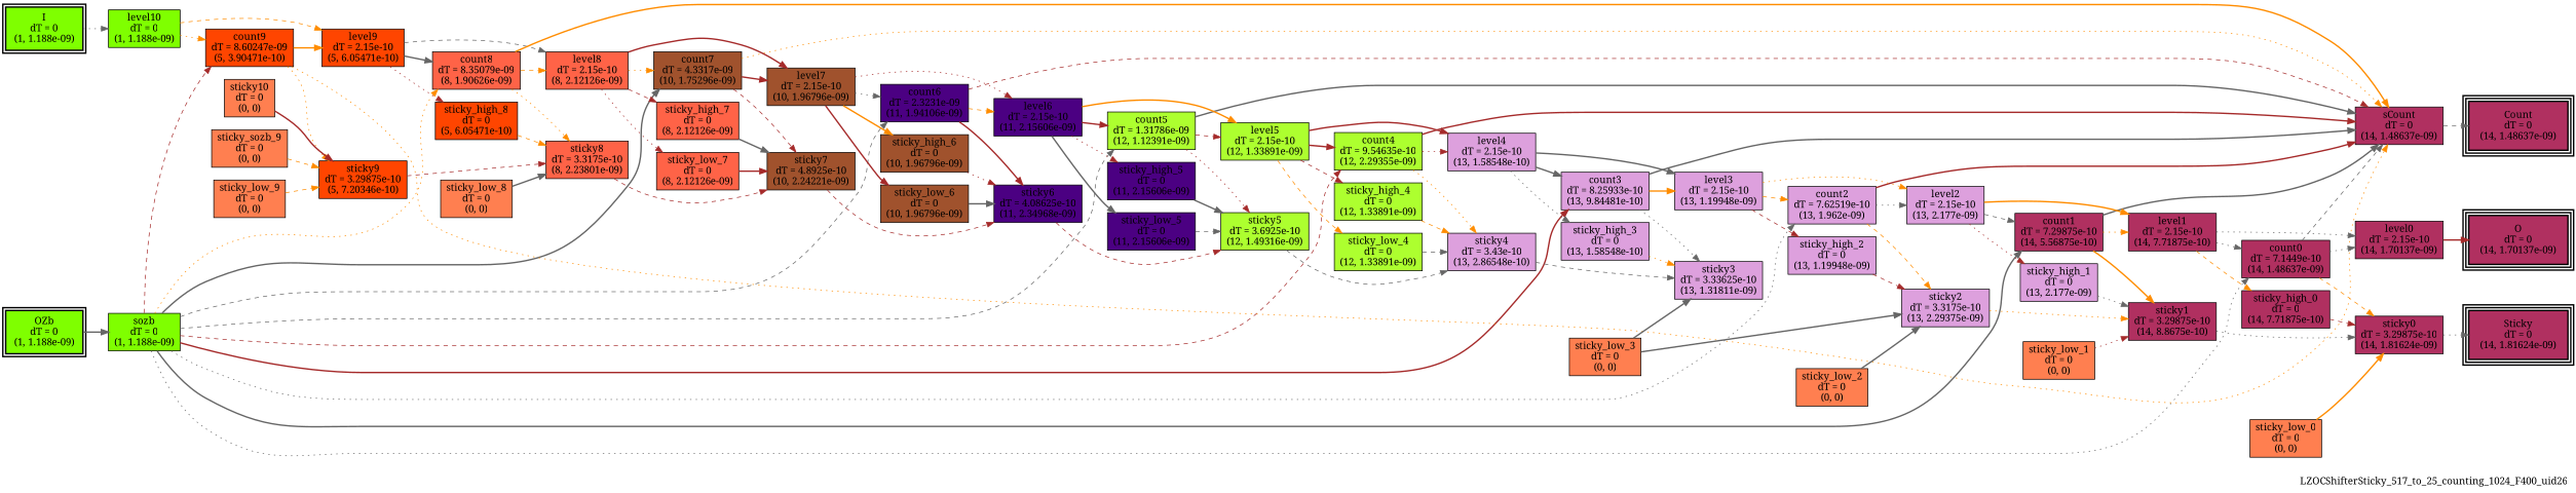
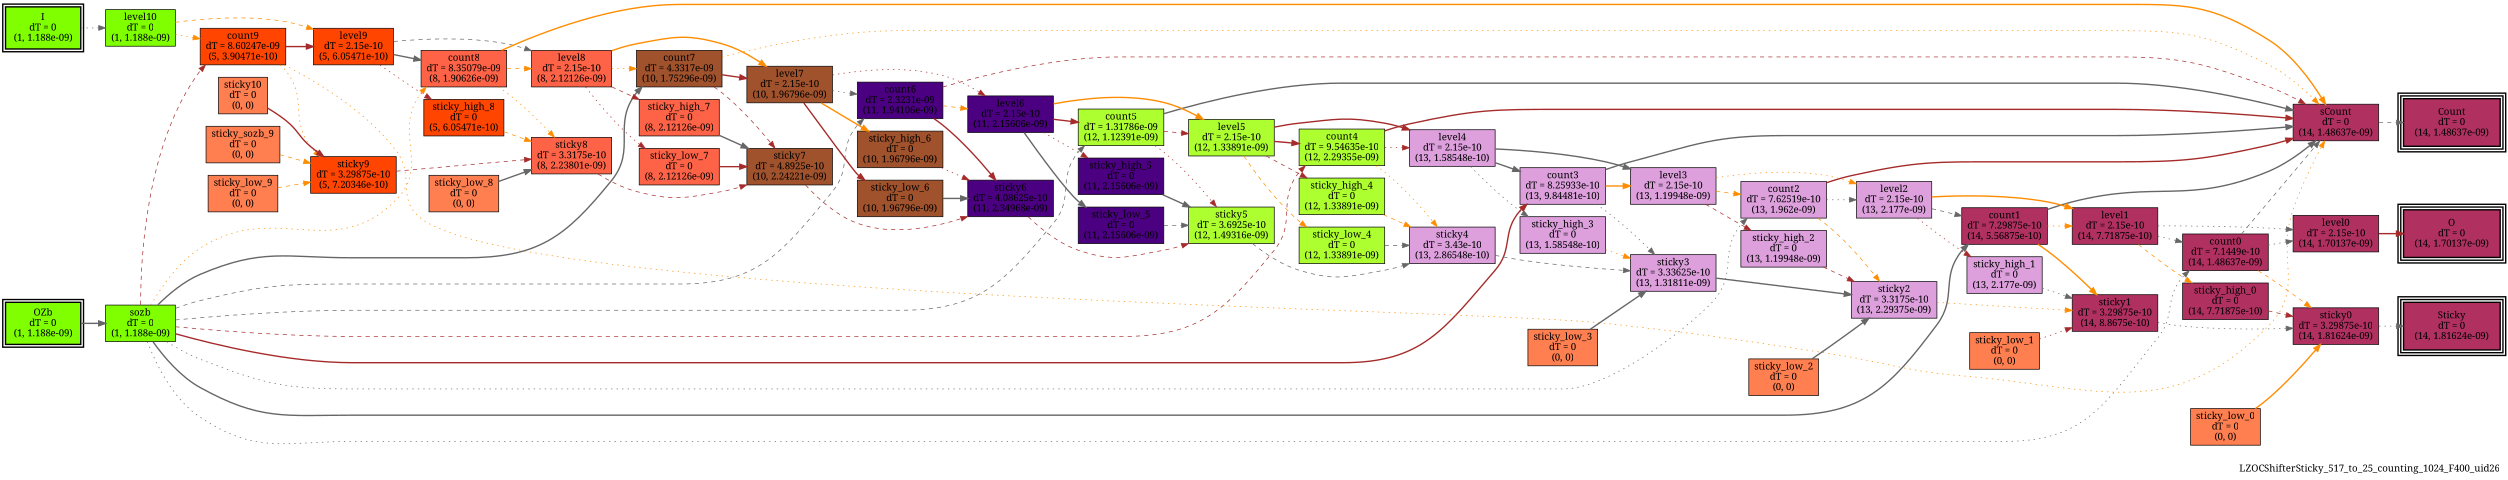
  digraph {
    fontname="Noto Serif"
    label=LZOCShifterSticky_517_to_25_counting_1024_F400_uid26
    labeljust=right
    labelloc=bottom
    nodesep=0.25
    rankdir=LR
    ranksep=0.5
    node [color=black fillcolor=maroon fontname="Noto Serif" peripheries=1 shape=box style=filled]
    edge [arrowhead=normal arrowsize=1.0 arrowtail=normal color=gray40 dir=forward fontname="Noto Serif" style=bold]
    n1 [fillcolor=chartreuse label="I\ndT = 0\n(1, 1.188e-09)" peripheries=2 style="bold, filled"]
    n2 [fillcolor=chartreuse label="OZb\ndT = 0\n(1, 1.188e-09)" peripheries=2 style="bold, filled"]
    n3 [label="Count\ndT = 0\n(14, 1.48637e-09)" peripheries=3 style="bold, filled"]
    n4 [label="O\ndT = 0\n(14, 1.70137e-09)" peripheries=3 style="bold, filled"]
    n5 [label="Sticky\ndT = 0\n(14, 1.81624e-09)" peripheries=3 style="bold, filled"]
    n6 [fillcolor=chartreuse label="level10\ndT = 0\n(1, 1.188e-09)"]
    n7 [fillcolor=chartreuse label="sozb\ndT = 0\n(1, 1.188e-09)"]
    n8 [fillcolor=orangered label="count9\ndT = 8.60247e-09\n(5, 3.90471e-10)"]
    n9 [fillcolor=orangered label="level9\ndT = 2.15e-10\n(5, 6.05471e-10)"]
    n10 [fillcolor=tomato label="count8\ndT = 8.35079e-09\n(8, 1.90626e-09)"]
    n11 [fillcolor=sienna label="count7\ndT = 4.3317e-09\n(10, 1.75296e-09)"]
    n12 [fillcolor=indigo label="count6\ndT = 2.3231e-09\n(11, 1.94106e-09)"]
    n13 [fillcolor=greenyellow label="count5\ndT = 1.31786e-09\n(12, 1.12391e-09)"]
    n14 [fillcolor=greenyellow label="count4\ndT = 9.54635e-10\n(12, 2.29355e-09)"]
    n15 [fillcolor=plum label="count3\ndT = 8.25933e-10\n(13, 9.84481e-10)"]
    n16 [fillcolor=plum label="count2\ndT = 7.62519e-10\n(13, 1.962e-09)"]
    n17 [label="count1\ndT = 7.29875e-10\n(14, 5.56875e-10)"]
    n18 [label="count0\ndT = 7.1449e-10\n(14, 1.48637e-09)"]
    n19 [fillcolor=orangered label="sticky9\ndT = 3.29875e-10\n(5, 7.20346e-10)"]
    n20 [label="sCount\ndT = 0\n(14, 1.48637e-09)"]
    n21 [fillcolor=tomato label="level8\ndT = 2.15e-10\n(8, 2.12126e-09)"]
    n22 [fillcolor=orangered label="sticky_high_8\ndT = 0\n(5, 6.05471e-10)"]
    n23 [fillcolor=tomato label="sticky8\ndT = 3.3175e-10\n(8, 2.23801e-09)"]
    n24 [fillcolor=sienna label="level7\ndT = 2.15e-10\n(10, 1.96796e-09)"]
    n25 [fillcolor=sienna label="sticky7\ndT = 4.8925e-10\n(10, 2.24221e-09)"]
    n26 [fillcolor=indigo label="level6\ndT = 2.15e-10\n(11, 2.15606e-09)"]
    n27 [fillcolor=indigo label="sticky6\ndT = 4.08625e-10\n(11, 2.34968e-09)"]
    n28 [fillcolor=greenyellow label="level5\ndT = 2.15e-10\n(12, 1.33891e-09)"]
    n29 [fillcolor=greenyellow label="sticky5\ndT = 3.6925e-10\n(12, 1.49316e-09)"]
    n30 [fillcolor=plum label="level4\ndT = 2.15e-10\n(13, 1.58548e-10)"]
    n31 [fillcolor=plum label="sticky4\ndT = 3.43e-10\n(13, 2.86548e-10)"]
    n32 [fillcolor=plum label="level3\ndT = 2.15e-10\n(13, 1.19948e-09)"]
    n33 [fillcolor=plum label="sticky3\ndT = 3.33625e-10\n(13, 1.31811e-09)"]
    n34 [fillcolor=plum label="level2\ndT = 2.15e-10\n(13, 2.177e-09)"]
    n35 [fillcolor=plum label="sticky2\ndT = 3.3175e-10\n(13, 2.29375e-09)"]
    n36 [label="level1\ndT = 2.15e-10\n(14, 7.71875e-10)"]
    n37 [label="sticky1\ndT = 3.29875e-10\n(14, 8.8675e-10)"]
    n38 [label="level0\ndT = 2.15e-10\n(14, 1.70137e-09)"]
    n39 [label="sticky0\ndT = 3.29875e-10\n(14, 1.81624e-09)"]
    n40 [fillcolor=coral label="sticky10\ndT = 0\n(0, 0)"]
    n41 [fillcolor=tomato label="sticky_high_7\ndT = 0\n(8, 2.12126e-09)"]
    n42 [fillcolor=tomato label="sticky_low_7\ndT = 0\n(8, 2.12126e-09)"]
    n43 [fillcolor=coral label="sticky_sozb_9\ndT = 0\n(0, 0)"]
    n44 [fillcolor=coral label="sticky_low_9\ndT = 0\n(0, 0)"]
    n45 [fillcolor=sienna label="sticky_high_6\ndT = 0\n(10, 1.96796e-09)"]
    n46 [fillcolor=sienna label="sticky_low_6\ndT = 0\n(10, 1.96796e-09)"]
    n47 [fillcolor=coral label="sticky_low_8\ndT = 0\n(0, 0)"]
    n48 [fillcolor=indigo label="sticky_high_5\ndT = 0\n(11, 2.15606e-09)"]
    n49 [fillcolor=indigo label="sticky_low_5\ndT = 0\n(11, 2.15606e-09)"]
    n50 [fillcolor=greenyellow label="sticky_high_4\ndT = 0\n(12, 1.33891e-09)"]
    n51 [fillcolor=greenyellow label="sticky_low_4\ndT = 0\n(12, 1.33891e-09)"]
    n52 [fillcolor=plum label="sticky_high_3\ndT = 0\n(13, 1.58548e-10)"]
    n53 [fillcolor=plum label="sticky_high_2\ndT = 0\n(13, 1.19948e-09)"]
    n54 [fillcolor=plum label="sticky_high_1\ndT = 0\n(13, 2.177e-09)"]
    n55 [fillcolor=coral label="sticky_low_3\ndT = 0\n(0, 0)"]
    n56 [label="sticky_high_0\ndT = 0\n(14, 7.71875e-10)"]
    n57 [fillcolor=coral label="sticky_low_2\ndT = 0\n(0, 0)"]
    n58 [fillcolor=coral label="sticky_low_1\ndT = 0\n(0, 0)"]
    n59 [fillcolor=coral label="sticky_low_0\ndT = 0\n(0, 0)"]
    subgraph sub_1 {
      rank=same
      n1
      n2
    }
    subgraph sub_2 {
      rank=same
      n3
      n4
      n5
    }
    n1 -> n6 [style=dotted]
    n2 -> n7
    n6 -> n8 [color=darkorange style=dotted]
    n6 -> n9 [color=darkorange style=dashed]
    n7 -> n8 [color=brown style=dashed]
    n7 -> n10 [color=darkorange style=dotted]
    n7 -> n11
    n7 -> n12 [style=dashed]
    n7 -> n13 [style=dashed]
    n7 -> n14 [color=brown style=dashed]
    n7 -> n15 [color=brown]
    n7 -> n16 [style=dotted]
    n7 -> n17
    n7 -> n18 [style=dotted]
-   n8 -> n9 [color=darkorange]
+   n8 -> n9 [color=brown]
    n8 -> n19 [color=darkorange style=dotted]
    n8 -> n20 [color=darkorange style=dotted]
    n9 -> n10
    n9 -> n21 [style=dashed]
    n9 -> n22 [color=brown style=dotted]
    n10 -> n20 [color=darkorange]
    n10 -> n21 [color=darkorange style=dashed]
    n10 -> n23 [color=darkorange style=dotted]
    n11 -> n20 [color=darkorange style=dotted]
    n11 -> n24 [color=brown]
    n11 -> n25 [color=brown style=dashed]
    n12 -> n20 [color=brown style=dashed]
    n12 -> n26 [color=darkorange style=dashed]
    n12 -> n27 [color=brown]
    n13 -> n20
    n13 -> n28 [color=brown style=dashed]
    n13 -> n29 [color=brown style=dotted]
    n14 -> n20 [color=brown]
    n14 -> n30 [color=brown style=dotted]
    n14 -> n31 [color=darkorange style=dotted]
    n15 -> n20
    n15 -> n32 [color=darkorange]
    n15 -> n33 [style=dotted]
    n16 -> n20 [color=brown]
    n16 -> n34 [style=dotted]
    n16 -> n35 [color=darkorange style=dashed]
    n17 -> n20
    n17 -> n36 [color=darkorange style=dotted]
    n17 -> n37 [color=darkorange]
    n18 -> n20 [style=dashed]
    n18 -> n38 [style=dotted]
    n18 -> n39 [color=darkorange style=dashed]
    n19 -> n23 [color=brown style=dashed]
    n20 -> n3 [style=dashed]
    n21 -> n11 [color=darkorange style=dotted]
-   n21 -> n24 [color=brown]
+   n21 -> n24 [color=darkorange]
    n21 -> n41 [color=brown style=dashed]
    n21 -> n42 [color=brown style=dotted]
    n22 -> n23 [color=darkorange style=dashed]
    n23 -> n25 [color=brown style=dashed]
    n24 -> n12 [style=dotted]
    n24 -> n26 [color=brown style=dotted]
    n24 -> n45 [color=darkorange]
    n24 -> n46 [color=brown]
    n25 -> n27 [color=brown style=dashed]
    n26 -> n13 [color=brown]
    n26 -> n28 [color=darkorange]
    n26 -> n48 [color=brown style=dotted]
    n26 -> n49
    n27 -> n29 [color=brown style=dashed]
    n28 -> n14 [color=brown]
    n28 -> n30 [color=brown]
    n28 -> n50 [color=brown style=dashed]
    n28 -> n51 [color=darkorange style=dashed]
    n29 -> n31 [style=dashed]
    n30 -> n15
    n30 -> n32
    n30 -> n52 [style=dotted]
    n31 -> n33 [style=dashed]
    n32 -> n16 [color=darkorange style=dashed]
    n32 -> n34 [color=darkorange style=dotted]
    n32 -> n53 [color=brown style=dashed]
-   n55 -> n35
+   n33 -> n35
    n34 -> n17 [style=dashed]
    n34 -> n36 [color=darkorange]
    n34 -> n54 [color=brown style=dotted]
    n35 -> n37 [color=darkorange style=dotted]
    n36 -> n18 [style=dotted]
    n36 -> n38 [style=dotted]
    n36 -> n56 [color=darkorange style=dashed]
    n37 -> n39 [style=dotted]
    n38 -> n4 [color=brown]
    n39 -> n5 [style=dotted]
    n40 -> n19 [color=brown]
    n41 -> n25
    n42 -> n25 [color=brown]
    n43 -> n19 [color=darkorange style=dashed]
    n44 -> n19 [color=darkorange style=dashed]
    n45 -> n27 [color=brown style=dotted]
    n46 -> n27
    n47 -> n23
    n48 -> n29
    n49 -> n29 [style=dashed]
    n50 -> n31 [color=darkorange style=dashed]
    n51 -> n31 [style=dashed]
    n52 -> n33 [color=darkorange style=dotted]
    n53 -> n35 [color=brown style=dashed]
    n54 -> n37 [style=dotted]
    n55 -> n33
    n56 -> n39 [color=brown style=dashed]
    n57 -> n35
    n58 -> n37 [color=brown style=dotted]
    n59 -> n39 [color=darkorange]
  }
